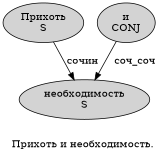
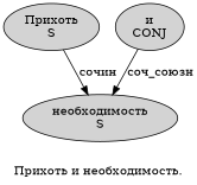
  digraph {
    label="Прихоть и необходимость."
    node [fillcolor=lightgray penwidth=1 shape=ellipse style=filled]
    n1 [label="Прихоть\nS"]
    n2 [label="необходимость\nS"]
    n3 [label="и\nCONJ"]
    n1 -> n2 [label="сочин"]
-   n3 -> n2 [label="соч_соч"]
+   n3 -> n2 [label="соч_союзн"]
  }
